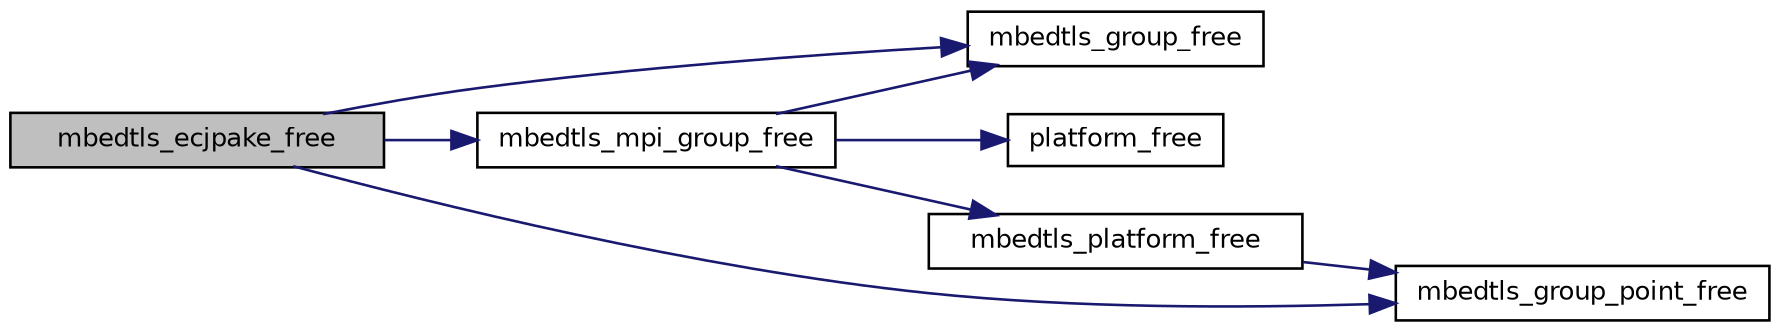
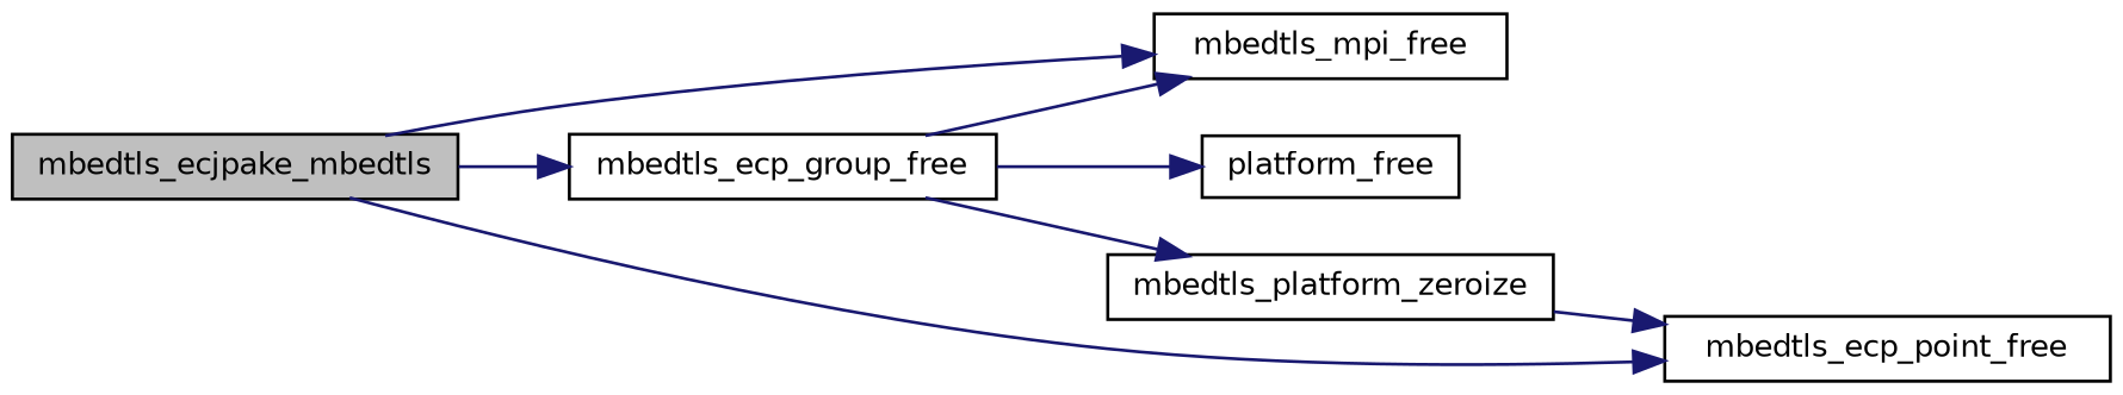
  digraph {
    rankdir=LR
    node [color=black fillcolor=white fontname=Helvetica fontsize=10 shape=record style=filled]
    edge [color=midnightblue fontname=Helvetica fontsize=10 labelfontname=Helvetica labelfontsize=10 style=solid]
-   n1 [fillcolor=grey75 fontcolor=black height=0.2 label=mbedtls_ecjpake_free width=0.4]
-   n2 [height=0.2 label=mbedtls_mpi_group_free width=0.4]
-   n3 [height=0.2 label=mbedtls_group_point_free width=0.4]
-   n4 [height=0.2 label=mbedtls_group_free width=0.4]
+   n1 [fillcolor=grey75 fontcolor=black height=0.2 label=mbedtls_ecjpake_mbedtls width=0.4]
+   n2 [height=0.2 label=mbedtls_ecp_group_free width=0.4]
+   n3 [height=0.2 label=mbedtls_ecp_point_free width=0.4]
+   n4 [height=0.2 label=mbedtls_mpi_free width=0.4]
    n5 [height=0.2 label=platform_free width=0.4]
-   n6 [height=0.2 label=mbedtls_platform_free width=0.4]
+   n6 [height=0.2 label=mbedtls_platform_zeroize width=0.4]
    n1 -> n2
    n1 -> n3
    n1 -> n4
    n2 -> n4
    n2 -> n5
    n2 -> n6
    n6 -> n3
  }
